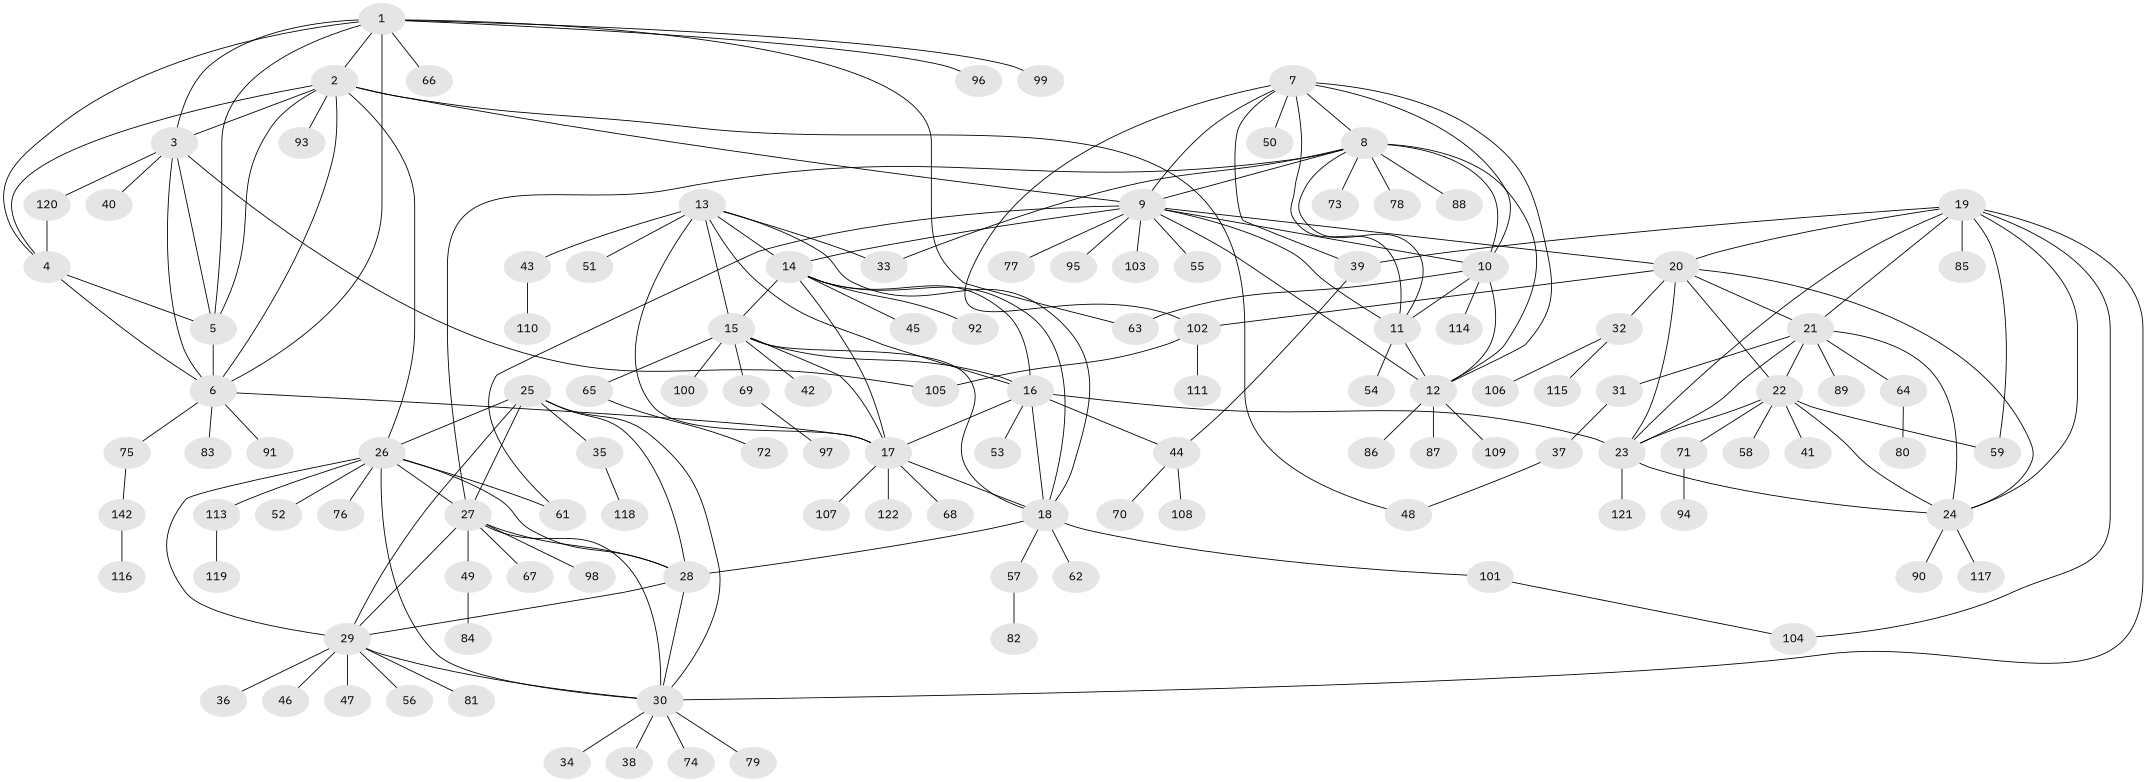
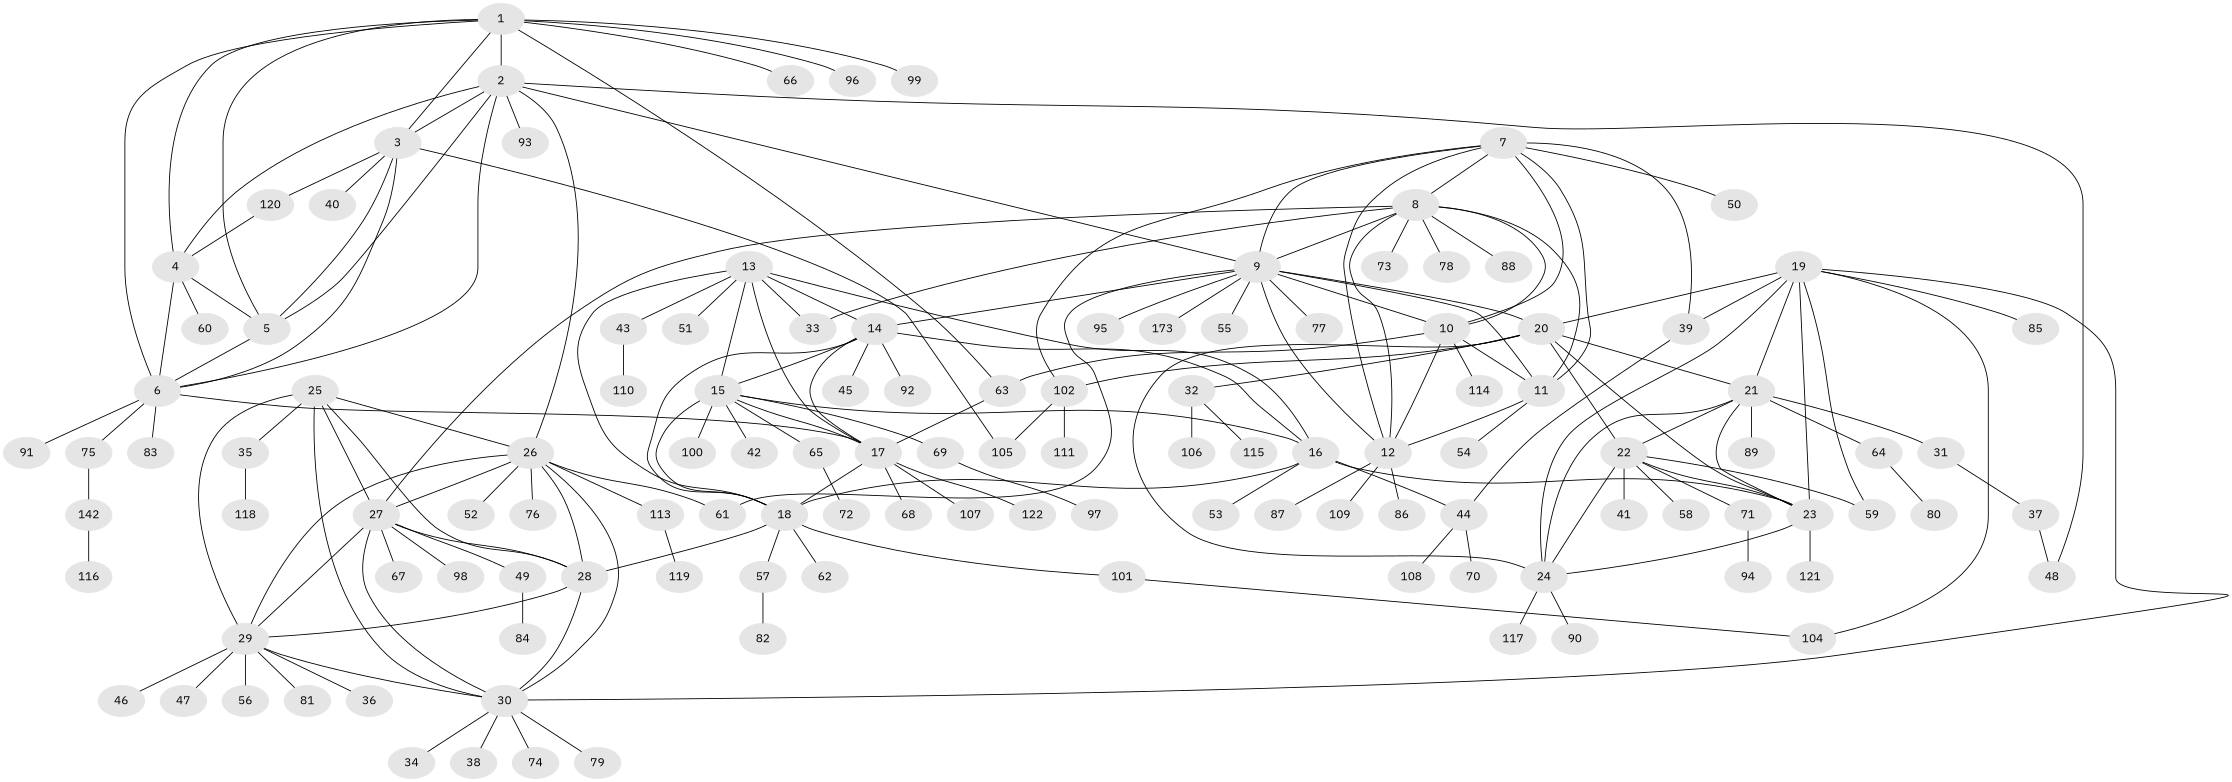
  graph {
    fontname="IBM Plex Sans"
    node [color=gray90 fontname="IBM Plex Sans" style=filled]
    edge [fontname="IBM Plex Sans"]
    1
    2
    3
    4
    5
    6
    66
    96
    99
    63
    9
    26
    48
    93
    40
    105
    120
+   60
    17
    75
    83
    91
    20
    102
    23
    21
    22
    24
    32
    10
    11
    12
    14
    55
    61
    77
    95
-   103
+   103 [label=173]
    27
    28
    30
    29
    52
    76
    113
    18
    68
    107
    122
    n50 [label=142]
    7
    8
    39
    50
    33
    73
    78
    88
    114
    54
    86
    87
    109
    44
    111
    49
    67
    98
    15
    16
    45
    92
    13
    43
    51
    42
    65
    69
    100
    53
    57
    62
    101
    110
    72
    97
    121
    70
    108
    82
    104
    19
    85
    59
    31
    64
    89
    41
    58
    71
    90
    117
    34
    38
    74
    79
    106
    115
    37
    80
    94
    25
    35
    36
    46
    47
    56
    81
    118
    119
    84
    116
    1 -- 2
    1 -- 3
    1 -- 4
    1 -- 5
    1 -- 6
    1 -- 66
    1 -- 96
    1 -- 99
    1 -- 63
    2 -- 3
    2 -- 4
    2 -- 5
    2 -- 6
    2 -- 9
    2 -- 26
    2 -- 48
    2 -- 93
    3 -- 5
    3 -- 6
    3 -- 40
    3 -- 105
    3 -- 120
    4 -- 5
    4 -- 6
+   4 -- 60
    5 -- 6
    6 -- 17
    6 -- 75
    6 -- 83
    6 -- 91
    9 -- 20
    9 -- 10
    9 -- 11
    9 -- 12
    9 -- 14
    9 -- 55
    9 -- 61
    9 -- 77
    9 -- 95
    9 -- 103
    26 -- 61
    26 -- 27
    26 -- 28
    26 -- 30
    26 -- 29
    26 -- 52
    26 -- 76
    26 -- 113
    120 -- 4
    17 -- 18
    17 -- 68
    17 -- 107
    17 -- 122
    75 -- n50
    20 -- 102
    20 -- 23
    20 -- 21
    20 -- 22
    20 -- 24
    20 -- 32
    102 -- 105
    102 -- 111
    23 -- 24
    23 -- 121
    21 -- 23
    21 -- 22
    21 -- 24
    21 -- 31
    21 -- 64
    21 -- 89
    22 -- 23
    22 -- 24
    22 -- 59
    22 -- 41
    22 -- 58
    22 -- 71
    24 -- 90
    24 -- 117
    32 -- 106
    32 -- 115
    10 -- 63
    10 -- 11
    10 -- 12
    10 -- 114
    11 -- 12
    11 -- 54
    12 -- 86
    12 -- 87
    12 -- 109
    14 -- 17
    14 -- 18
    14 -- 15
    14 -- 16
    14 -- 45
    14 -- 92
    27 -- 28
    27 -- 30
    27 -- 29
    27 -- 49
    27 -- 67
    27 -- 98
    28 -- 30
    28 -- 29
    30 -- 34
    30 -- 38
    30 -- 74
    30 -- 79
    29 -- 30
    29 -- 36
    29 -- 46
    29 -- 47
    29 -- 56
    29 -- 81
    113 -- 119
    18 -- 28
    18 -- 57
    18 -- 62
    18 -- 101
    n50 -- 116
    7 -- 9
    7 -- 102
    7 -- 10
    7 -- 11
    7 -- 12
    7 -- 8
    7 -- 39
    7 -- 50
    8 -- 9
    8 -- 10
    8 -- 11
    8 -- 12
    8 -- 27
    8 -- 33
    8 -- 73
    8 -- 78
    8 -- 88
    39 -- 44
    44 -- 70
    44 -- 108
    49 -- 84
    15 -- 17
    15 -- 18
    15 -- 16
    15 -- 42
    15 -- 65
    15 -- 69
    15 -- 100
-   16 -- 17
+   63 -- 17
    16 -- 23
    16 -- 18
    16 -- 44
    16 -- 53
    13 -- 17
    13 -- 14
    13 -- 18
    13 -- 33
    13 -- 15
    13 -- 16
    13 -- 43
    13 -- 51
    43 -- 110
    65 -- 72
    69 -- 97
    57 -- 82
    101 -- 104
    19 -- 20
    19 -- 23
    19 -- 21
    19 -- 24
    19 -- 30
    19 -- 39
    19 -- 104
    19 -- 85
    19 -- 59
    31 -- 37
    64 -- 80
    71 -- 94
    37 -- 48
    25 -- 26
    25 -- 27
    25 -- 28
    25 -- 30
    25 -- 29
    25 -- 35
    35 -- 118
  }
